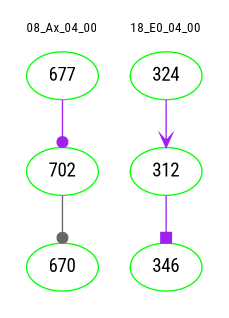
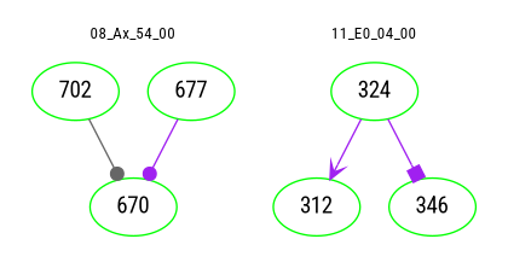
  digraph {
    fontname="Roboto Condensed"
    node [color=green fontname="Roboto Condensed"]
    edge [arrowhead=dot color=purple fontname="Roboto Condensed"]
    n1 [label=677]
    n2 [label=670]
    n3 [label=702]
    n4 [label=324]
    n5 [label=312]
    n6 [label=346]
    subgraph cluster_1 {
      color=white
      fontsize=10
-     label="08_Ax_04_00"
+     label="08_Ax_54_00"
      n1
      n2
      n3
    }
    subgraph cluster_2 {
      color=white
      fontsize=10
-     label="18_E0_04_00"
+     label="11_E0_04_00"
      n4
      n5
      n6
    }
-   n1 -> n3
+   n1 -> n2
    n3 -> n2 [color=gray40]
    n4 -> n5 [arrowhead=vee]
-   n5 -> n6 [arrowhead=box]
+   n4 -> n6 [arrowhead=box]
  }
